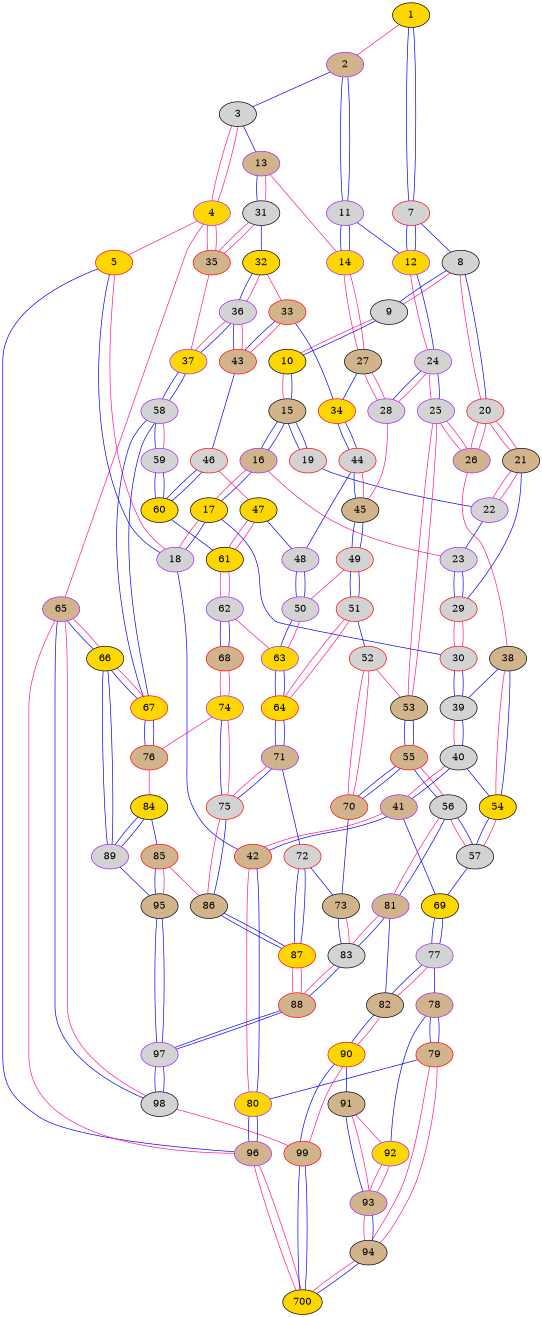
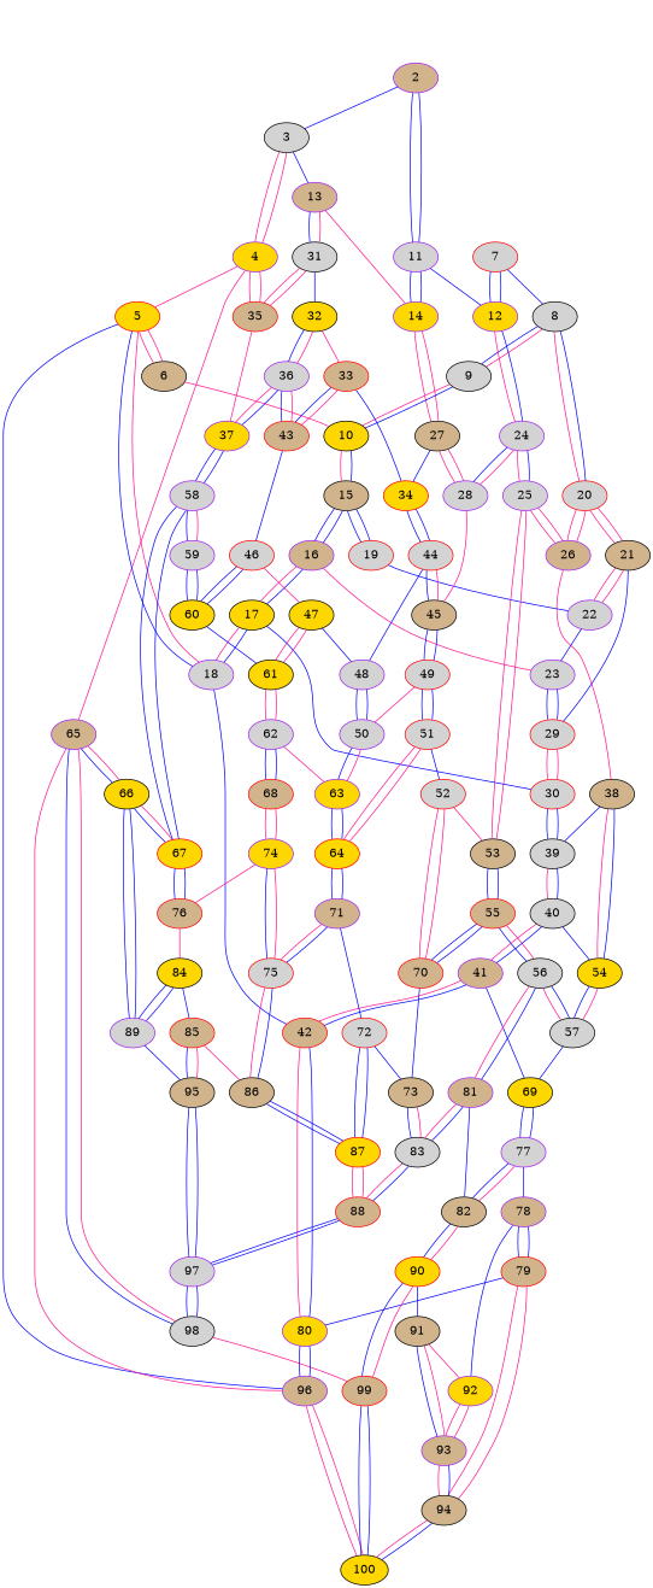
  graph {
    node [color=black fillcolor=lightgrey style=filled]
    edge [color=blue]
-   1 [fillcolor=gold]
    2 [color=purple fillcolor=tan]
    7 [color=red]
    3
    11 [color=purple]
    8
    12 [color=purple fillcolor=gold]
    4 [color=purple fillcolor=gold]
    13 [color=purple fillcolor=tan]
    14 [color=purple fillcolor=gold]
    5 [color=red fillcolor=gold]
    35 [color=red fillcolor=tan]
    65 [color=purple fillcolor=tan]
    31
+   6 [fillcolor=tan]
    18 [color=purple]
    96 [color=purple fillcolor=tan]
    37 [color=purple fillcolor=gold]
    66 [fillcolor=gold]
    98
    10 [fillcolor=gold]
    42 [color=red fillcolor=tan]
-   100 [fillcolor=gold label=700]
+   100 [fillcolor=gold]
    15 [fillcolor=tan]
    9
    20 [color=red]
    24 [color=purple]
    21 [fillcolor=tan]
    26 [color=purple fillcolor=tan]
    16 [color=purple fillcolor=tan]
    19 [color=red]
    27 [fillcolor=tan]
    25 [color=purple]
    28 [color=purple]
    32 [fillcolor=gold]
    34 [color=red fillcolor=gold]
    17 [fillcolor=gold]
    23 [color=purple]
    22 [color=purple]
    30 [color=red]
    29 [color=red]
    39
    80 [color=purple fillcolor=gold]
    38 [fillcolor=tan]
    53 [fillcolor=tan]
    45 [fillcolor=tan]
    55 [color=red fillcolor=tan]
    54 [fillcolor=gold]
    44 [color=red]
    49 [color=red]
    40
    33 [color=red fillcolor=tan]
    36 [color=purple]
    43 [color=red fillcolor=tan]
    46 [color=red]
    48 [color=purple]
    58 [color=purple]
    59 [color=purple]
    67 [color=red fillcolor=gold]
    57
    41 [color=purple fillcolor=tan]
    69 [fillcolor=gold]
    77 [color=purple]
    47 [fillcolor=gold]
    60 [fillcolor=gold]
    50 [color=purple]
    51 [color=red]
    61 [fillcolor=gold]
    62 [color=purple]
    63 [color=purple fillcolor=gold]
    52 [color=red]
    64 [color=red fillcolor=gold]
    70 [color=red fillcolor=tan]
    71 [color=purple fillcolor=tan]
    73 [fillcolor=tan]
    56
    81 [color=purple fillcolor=tan]
    83
    82 [fillcolor=tan]
    76 [color=red fillcolor=tan]
    68 [color=red fillcolor=tan]
    74 [color=purple fillcolor=gold]
    72 [color=red]
    75 [color=red]
    89 [color=purple]
    99 [color=red fillcolor=tan]
    95 [fillcolor=tan]
    84 [fillcolor=gold]
    78 [color=purple fillcolor=tan]
    87 [color=red fillcolor=gold]
    86 [fillcolor=tan]
    88 [color=red fillcolor=tan]
    85 [color=red fillcolor=tan]
    79 [color=red fillcolor=tan]
    92 [color=purple fillcolor=gold]
    90 [color=red fillcolor=gold]
    94 [fillcolor=tan]
    93 [color=purple fillcolor=tan]
    91 [fillcolor=tan]
    97 [color=purple]
-   1 -- 2 [color=deeppink]
-   1 -- 7
-   1 -- 7
    2 -- 3
    2 -- 11
    2 -- 11
    7 -- 8
    7 -- 12
    7 -- 12
    3 -- 4 [color=deeppink]
    3 -- 4 [color=deeppink]
    3 -- 13
    11 -- 12
    11 -- 14
    11 -- 14
    8 -- 9
    8 -- 9 [color=deeppink]
    8 -- 20 [color=deeppink]
    8 -- 20
    12 -- 24 [color=deeppink]
    12 -- 24
    4 -- 5 [color=deeppink]
    4 -- 35 [color=deeppink]
    4 -- 35 [color=deeppink]
    4 -- 65 [color=deeppink]
    13 -- 14 [color=deeppink]
    13 -- 31
    13 -- 31 [color=deeppink]
    14 -- 27 [color=deeppink]
    14 -- 27 [color=deeppink]
+   5 -- 6 [color=deeppink]
+   5 -- 6 [color=deeppink]
    5 -- 18
    5 -- 18 [color=deeppink]
    5 -- 96
    35 -- 37 [color=deeppink]
    65 -- 96 [color=deeppink]
    65 -- 66
    65 -- 66 [color=deeppink]
    65 -- 98
    65 -- 98 [color=deeppink]
    31 -- 35 [color=deeppink]
    31 -- 35 [color=deeppink]
    31 -- 32
+   6 -- 10 [color=deeppink]
    18 -- 42
    96 -- 100 [color=deeppink]
    96 -- 100 [color=deeppink]
    37 -- 58
    37 -- 58
    66 -- 67
    66 -- 67 [color=deeppink]
    66 -- 89
    66 -- 89
    98 -- 99 [color=deeppink]
    10 -- 15 [color=deeppink]
    10 -- 15
    42 -- 80 [color=deeppink]
    42 -- 80
    15 -- 16
    15 -- 16
    15 -- 19
    15 -- 19
    9 -- 10 [color=deeppink]
    9 -- 10
    20 -- 21 [color=deeppink]
    20 -- 21 [color=deeppink]
    20 -- 26 [color=deeppink]
    20 -- 26 [color=deeppink]
    24 -- 25 [color=deeppink]
    24 -- 25
    24 -- 28
    24 -- 28 [color=deeppink]
    21 -- 22 [color=deeppink]
    21 -- 22 [color=deeppink]
    21 -- 29
    26 -- 38 [color=deeppink]
    16 -- 17 [color=deeppink]
    16 -- 17
    16 -- 23 [color=deeppink]
    19 -- 22
    27 -- 28 [color=deeppink]
    27 -- 28 [color=deeppink]
    27 -- 34
    25 -- 26 [color=deeppink]
    25 -- 26 [color=deeppink]
    25 -- 53 [color=deeppink]
    25 -- 53 [color=deeppink]
    28 -- 45 [color=deeppink]
    32 -- 33 [color=deeppink]
    32 -- 36
    32 -- 36 [color=deeppink]
    34 -- 44
    34 -- 44
    17 -- 18 [color=deeppink]
    17 -- 18
    17 -- 30
    23 -- 29
    23 -- 29
    22 -- 23
    30 -- 39
    30 -- 39
    29 -- 30 [color=deeppink]
    29 -- 30 [color=deeppink]
    39 -- 40 [color=deeppink]
    39 -- 40
    80 -- 96
    80 -- 96
    38 -- 39
    38 -- 54 [color=deeppink]
    38 -- 54
    53 -- 55
    53 -- 55
    45 -- 49
    45 -- 49
    55 -- 70
    55 -- 70
    55 -- 56
    55 -- 56 [color=deeppink]
    54 -- 57
    54 -- 57 [color=deeppink]
    44 -- 45
    44 -- 45 [color=deeppink]
    44 -- 48
    49 -- 50 [color=deeppink]
    49 -- 51
    49 -- 51
    40 -- 54
    40 -- 41 [color=deeppink]
    40 -- 41
    33 -- 34
    33 -- 43
    33 -- 43 [color=deeppink]
    36 -- 37 [color=deeppink]
    36 -- 37
    36 -- 43
    36 -- 43 [color=deeppink]
    43 -- 46
    46 -- 47 [color=deeppink]
    46 -- 60
    46 -- 60
    48 -- 50
    48 -- 50
    58 -- 59
    58 -- 59 [color=deeppink]
    58 -- 67
    58 -- 67
    59 -- 60
    59 -- 60
    67 -- 76
    67 -- 76
    57 -- 69
    41 -- 42 [color=deeppink]
    41 -- 42
    41 -- 69
    69 -- 77
    69 -- 77
    77 -- 82
    77 -- 82 [color=deeppink]
    77 -- 78
    47 -- 48
    47 -- 61 [color=deeppink]
    47 -- 61 [color=deeppink]
    60 -- 61
    50 -- 63
    50 -- 63 [color=deeppink]
    51 -- 52
    51 -- 64 [color=deeppink]
    51 -- 64 [color=deeppink]
    61 -- 62 [color=deeppink]
    61 -- 62 [color=deeppink]
    62 -- 63 [color=deeppink]
    62 -- 68
    62 -- 68
    63 -- 64
    63 -- 64
    52 -- 53 [color=deeppink]
    52 -- 70 [color=deeppink]
    52 -- 70 [color=deeppink]
    64 -- 71
    64 -- 71
    70 -- 73
    71 -- 72
    71 -- 75 [color=deeppink]
    71 -- 75
    73 -- 83
    73 -- 83 [color=deeppink]
    56 -- 57 [color=deeppink]
    56 -- 57
    56 -- 81 [color=deeppink]
    56 -- 81
    81 -- 83 [color=deeppink]
    81 -- 83
    81 -- 82
    83 -- 88 [color=deeppink]
    83 -- 88
    82 -- 90
    82 -- 90 [color=deeppink]
    76 -- 84 [color=deeppink]
    68 -- 74 [color=deeppink]
    68 -- 74 [color=deeppink]
    74 -- 76 [color=deeppink]
    74 -- 75
    74 -- 75 [color=deeppink]
    72 -- 73
    72 -- 87
    72 -- 87
    75 -- 86 [color=deeppink]
    75 -- 86
    89 -- 95
    99 -- 100
    99 -- 100
    95 -- 97
    95 -- 97
    84 -- 89
    84 -- 89
    84 -- 85
    78 -- 79
    78 -- 79
    78 -- 92
    87 -- 88 [color=deeppink]
    87 -- 88 [color=deeppink]
    86 -- 87
    86 -- 87
    88 -- 97
    88 -- 97
    85 -- 95
    85 -- 95 [color=deeppink]
    85 -- 86 [color=deeppink]
    79 -- 80
    79 -- 94 [color=deeppink]
    79 -- 94 [color=deeppink]
    92 -- 93 [color=deeppink]
    92 -- 93 [color=deeppink]
    90 -- 99
    90 -- 99 [color=deeppink]
    90 -- 91
    94 -- 100 [color=deeppink]
    94 -- 100
    93 -- 94 [color=deeppink]
    93 -- 94
    91 -- 92 [color=deeppink]
    91 -- 93
    91 -- 93 [color=deeppink]
    97 -- 98
    97 -- 98
  }
